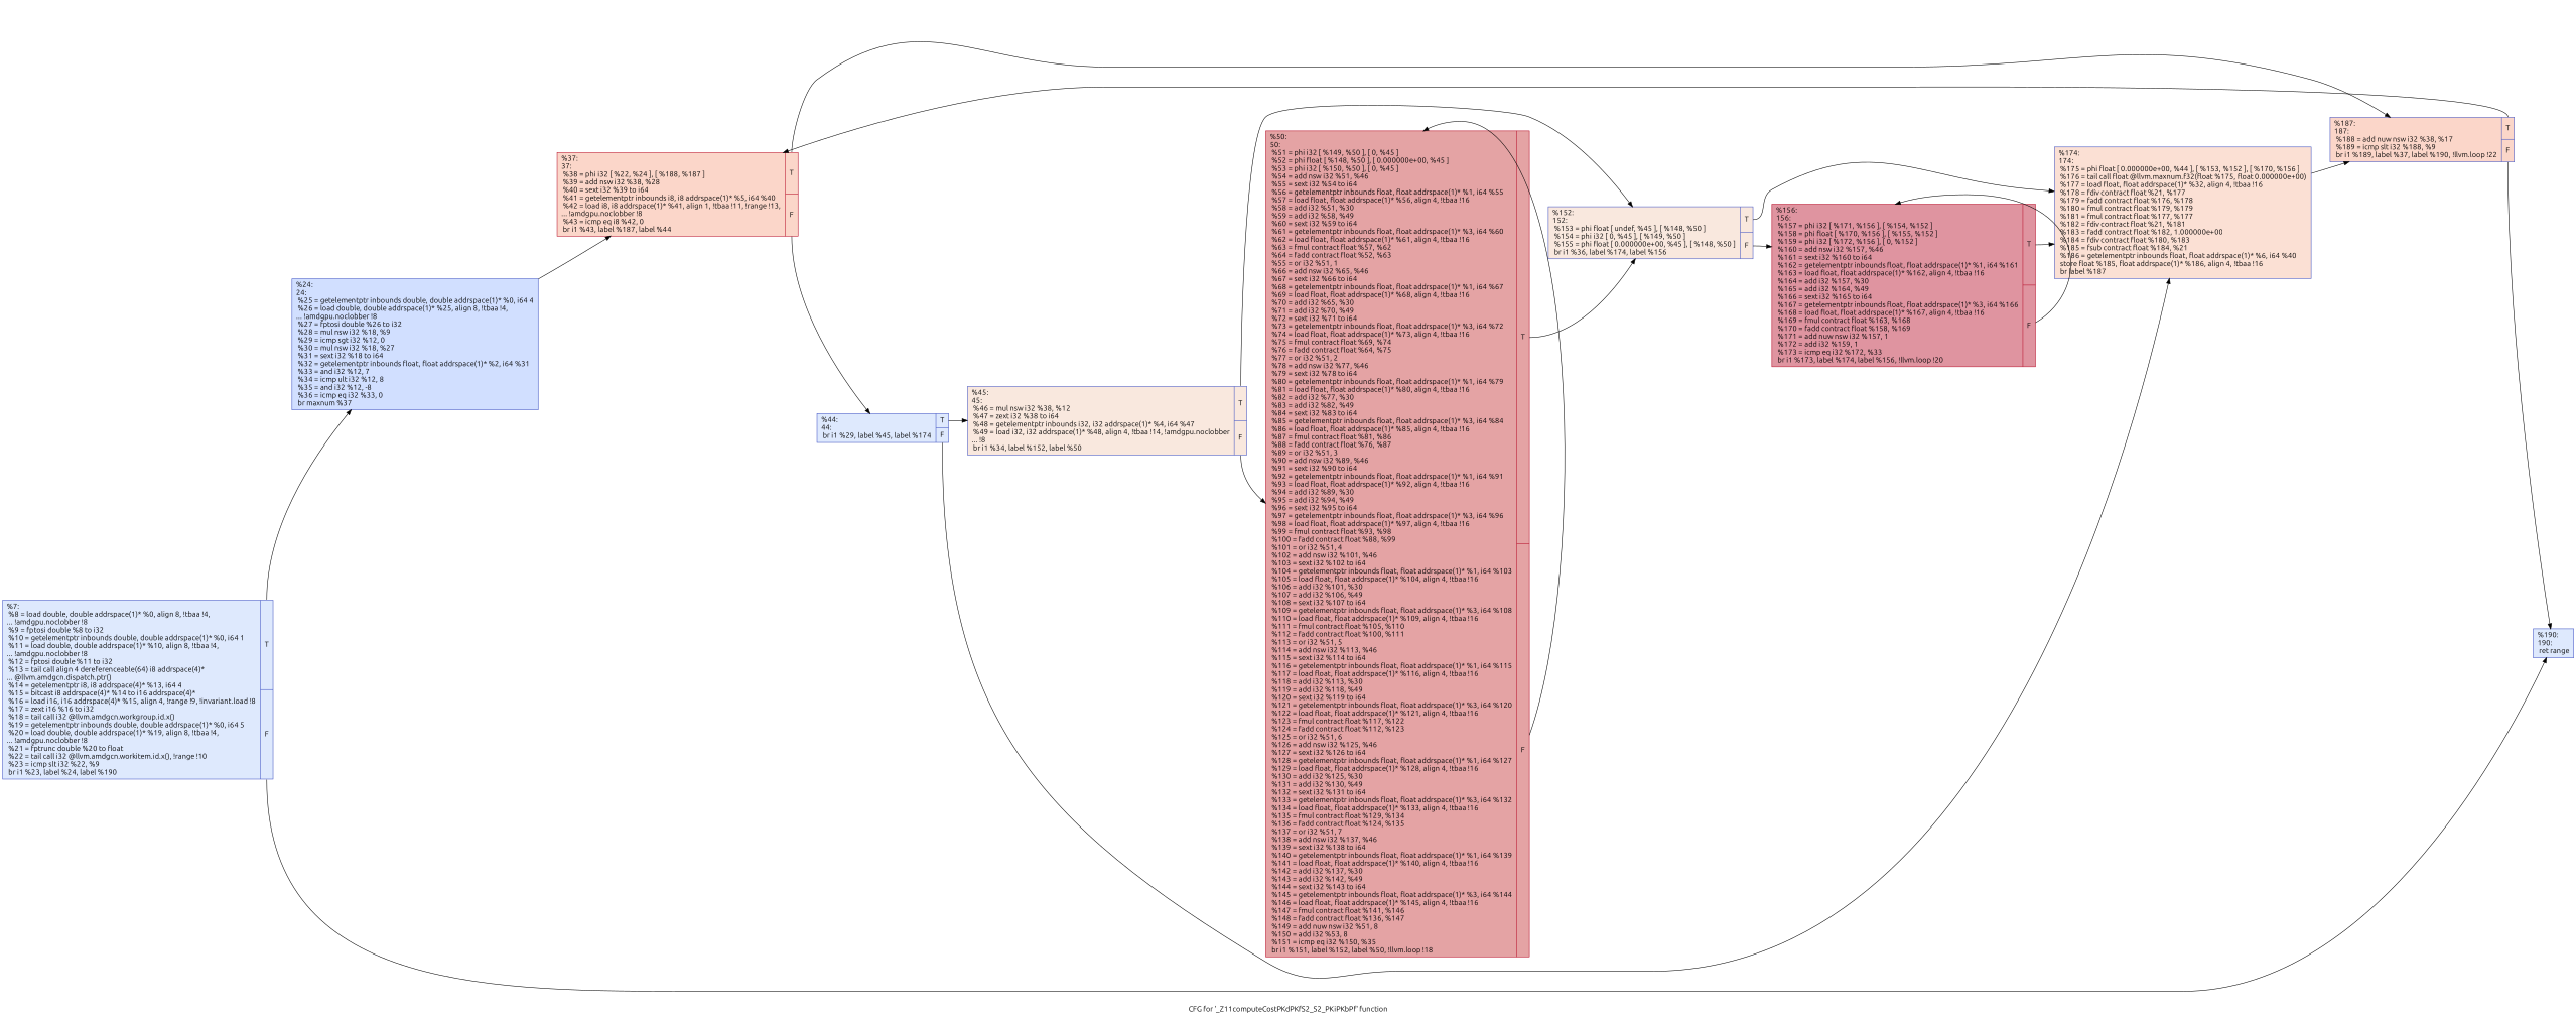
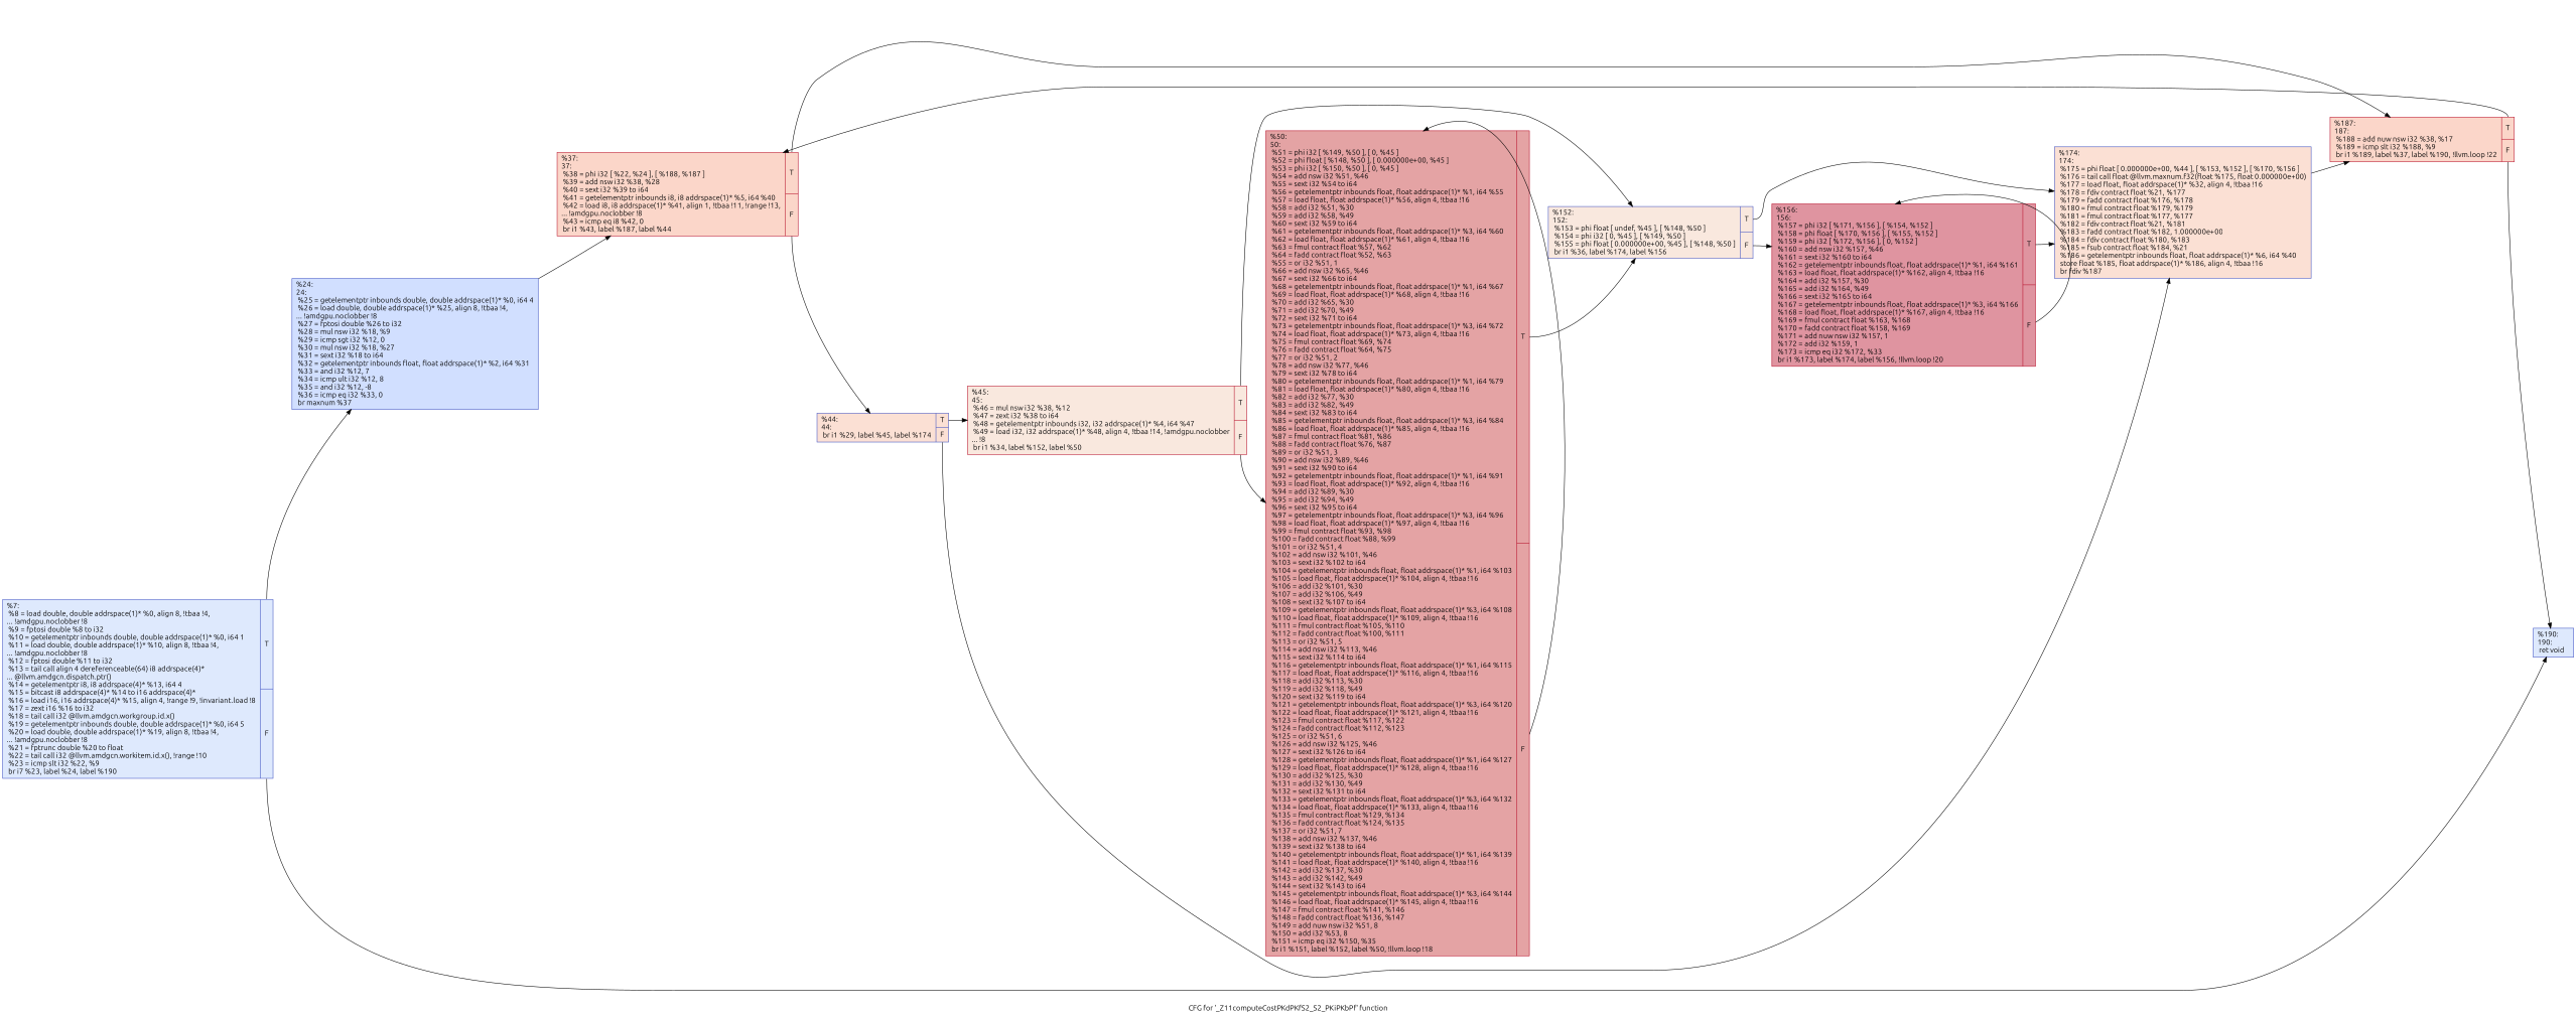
  digraph {
    fontname=Ubuntu
    label="CFG for '_Z11computeCostPKdPKfS2_S2_PKiPKbPf' function"
    rankdir=LR
    node [color="#3d50c3ff" fillcolor="#b5cdfa70" fontname=Ubuntu shape=record style=filled]
    edge [fontname=Ubuntu tailport=s0]
-   n1 [label="{%7:\l  %8 = load double, double addrspace(1)* %0, align 8, !tbaa !4,\l... !amdgpu.noclobber !8\l  %9 = fptosi double %8 to i32\l  %10 = getelementptr inbounds double, double addrspace(1)* %0, i64 1\l  %11 = load double, double addrspace(1)* %10, align 8, !tbaa !4,\l... !amdgpu.noclobber !8\l  %12 = fptosi double %11 to i32\l  %13 = tail call align 4 dereferenceable(64) i8 addrspace(4)*\l... @llvm.amdgcn.dispatch.ptr()\l  %14 = getelementptr i8, i8 addrspace(4)* %13, i64 4\l  %15 = bitcast i8 addrspace(4)* %14 to i16 addrspace(4)*\l  %16 = load i16, i16 addrspace(4)* %15, align 4, !range !9, !invariant.load !8\l  %17 = zext i16 %16 to i32\l  %18 = tail call i32 @llvm.amdgcn.workgroup.id.x()\l  %19 = getelementptr inbounds double, double addrspace(1)* %0, i64 5\l  %20 = load double, double addrspace(1)* %19, align 8, !tbaa !4,\l... !amdgpu.noclobber !8\l  %21 = fptrunc double %20 to float\l  %22 = tail call i32 @llvm.amdgcn.workitem.id.x(), !range !10\l  %23 = icmp slt i32 %22, %9\l  br i1 %23, label %24, label %190\l|{<s0>T|<s1>F}}"]
+   n1 [label="{%7:\l  %8 = load double, double addrspace(1)* %0, align 8, !tbaa !4,\l... !amdgpu.noclobber !8\l  %9 = fptosi double %8 to i32\l  %10 = getelementptr inbounds double, double addrspace(1)* %0, i64 1\l  %11 = load double, double addrspace(1)* %10, align 8, !tbaa !4,\l... !amdgpu.noclobber !8\l  %12 = fptosi double %11 to i32\l  %13 = tail call align 4 dereferenceable(64) i8 addrspace(4)*\l... @llvm.amdgcn.dispatch.ptr()\l  %14 = getelementptr i8, i8 addrspace(4)* %13, i64 4\l  %15 = bitcast i8 addrspace(4)* %14 to i16 addrspace(4)*\l  %16 = load i16, i16 addrspace(4)* %15, align 4, !range !9, !invariant.load !8\l  %17 = zext i16 %16 to i32\l  %18 = tail call i32 @llvm.amdgcn.workgroup.id.x()\l  %19 = getelementptr inbounds double, double addrspace(1)* %0, i64 5\l  %20 = load double, double addrspace(1)* %19, align 8, !tbaa !4,\l... !amdgpu.noclobber !8\l  %21 = fptrunc double %20 to float\l  %22 = tail call i32 @llvm.amdgcn.workitem.id.x(), !range !10\l  %23 = icmp slt i32 %22, %9\l  br i7 %23, label %24, label %190\l|{<s0>T|<s1>F}}"]
    n2 [fillcolor="#96b7ff70" label="{%24:\l24:                                               \l  %25 = getelementptr inbounds double, double addrspace(1)* %0, i64 4\l  %26 = load double, double addrspace(1)* %25, align 8, !tbaa !4,\l... !amdgpu.noclobber !8\l  %27 = fptosi double %26 to i32\l  %28 = mul nsw i32 %18, %9\l  %29 = icmp sgt i32 %12, 0\l  %30 = mul nsw i32 %18, %27\l  %31 = sext i32 %18 to i64\l  %32 = getelementptr inbounds float, float addrspace(1)* %2, i64 %31\l  %33 = and i32 %12, 7\l  %34 = icmp ult i32 %12, 8\l  %35 = and i32 %12, -8\l  %36 = icmp eq i32 %33, 0\l  br maxnum %37\l}"]
-   n3 [label="{%190:\l190:                                              \l  ret range\l}"]
+   n3 [label="{%190:\l190:                                              \l  ret void\l}"]
    n4 [color="#b70d28ff" fillcolor="#f6a38570" label="{%37:\l37:                                               \l  %38 = phi i32 [ %22, %24 ], [ %188, %187 ]\l  %39 = add nsw i32 %38, %28\l  %40 = sext i32 %39 to i64\l  %41 = getelementptr inbounds i8, i8 addrspace(1)* %5, i64 %40\l  %42 = load i8, i8 addrspace(1)* %41, align 1, !tbaa !11, !range !13,\l... !amdgpu.noclobber !8\l  %43 = icmp eq i8 %42, 0\l  br i1 %43, label %187, label %44\l|{<s0>T|<s1>F}}"]
-   n5 [fillcolor="#f6a38570" label="{%187:\l187:                                              \l  %188 = add nuw nsw i32 %38, %17\l  %189 = icmp slt i32 %188, %9\l  br i1 %189, label %37, label %190, !llvm.loop !22\l|{<s0>T|<s1>F}}"]
-   n6 [label="{%44:\l44:                                               \l  br i1 %29, label %45, label %174\l|{<s0>T|<s1>F}}"]
-   n7 [fillcolor="#f2cab570" label="{%45:\l45:                                               \l  %46 = mul nsw i32 %38, %12\l  %47 = zext i32 %38 to i64\l  %48 = getelementptr inbounds i32, i32 addrspace(1)* %4, i64 %47\l  %49 = load i32, i32 addrspace(1)* %48, align 4, !tbaa !14, !amdgpu.noclobber\l... !8\l  br i1 %34, label %152, label %50\l|{<s0>T|<s1>F}}"]
-   n8 [fillcolor="#f7b99e70" label="{%174:\l174:                                              \l  %175 = phi float [ 0.000000e+00, %44 ], [ %153, %152 ], [ %170, %156 ]\l  %176 = tail call float @llvm.maxnum.f32(float %175, float 0.000000e+00)\l  %177 = load float, float addrspace(1)* %32, align 4, !tbaa !16\l  %178 = fdiv contract float %21, %177\l  %179 = fadd contract float %176, %178\l  %180 = fmul contract float %179, %179\l  %181 = fmul contract float %177, %177\l  %182 = fdiv contract float %21, %181\l  %183 = fadd contract float %182, 1.000000e+00\l  %184 = fdiv contract float %180, %183\l  %185 = fsub contract float %184, %21\l  %186 = getelementptr inbounds float, float addrspace(1)* %6, i64 %40\l  store float %185, float addrspace(1)* %186, align 4, !tbaa !16\l  br label %187\l}"]
+   n5 [color="#b70d28ff" fillcolor="#f6a38570" label="{%187:\l187:                                              \l  %188 = add nuw nsw i32 %38, %17\l  %189 = icmp slt i32 %188, %9\l  br i1 %189, label %37, label %190, !llvm.loop !22\l|{<s0>T|<s1>F}}"]
+   n6 [fillcolor="#f7b99e70" label="{%44:\l44:                                               \l  br i1 %29, label %45, label %174\l|{<s0>T|<s1>F}}"]
+   n7 [color="#b70d28ff" fillcolor="#f2cab570" label="{%45:\l45:                                               \l  %46 = mul nsw i32 %38, %12\l  %47 = zext i32 %38 to i64\l  %48 = getelementptr inbounds i32, i32 addrspace(1)* %4, i64 %47\l  %49 = load i32, i32 addrspace(1)* %48, align 4, !tbaa !14, !amdgpu.noclobber\l... !8\l  br i1 %34, label %152, label %50\l|{<s0>T|<s1>F}}"]
+   n8 [fillcolor="#f7b99e70" label="{%174:\l174:                                              \l  %175 = phi float [ 0.000000e+00, %44 ], [ %153, %152 ], [ %170, %156 ]\l  %176 = tail call float @llvm.maxnum.f32(float %175, float 0.000000e+00)\l  %177 = load float, float addrspace(1)* %32, align 4, !tbaa !16\l  %178 = fdiv contract float %21, %177\l  %179 = fadd contract float %176, %178\l  %180 = fmul contract float %179, %179\l  %181 = fmul contract float %177, %177\l  %182 = fdiv contract float %21, %181\l  %183 = fadd contract float %182, 1.000000e+00\l  %184 = fdiv contract float %180, %183\l  %185 = fsub contract float %184, %21\l  %186 = getelementptr inbounds float, float addrspace(1)* %6, i64 %40\l  store float %185, float addrspace(1)* %186, align 4, !tbaa !16\l  br fdiv %187\l}"]
    n9 [fillcolor="#f2cab570" label="{%152:\l152:                                              \l  %153 = phi float [ undef, %45 ], [ %148, %50 ]\l  %154 = phi i32 [ 0, %45 ], [ %149, %50 ]\l  %155 = phi float [ 0.000000e+00, %45 ], [ %148, %50 ]\l  br i1 %36, label %174, label %156\l|{<s0>T|<s1>F}}"]
    n10 [color="#b70d28ff" fillcolor="#c32e3170" label="{%50:\l50:                                               \l  %51 = phi i32 [ %149, %50 ], [ 0, %45 ]\l  %52 = phi float [ %148, %50 ], [ 0.000000e+00, %45 ]\l  %53 = phi i32 [ %150, %50 ], [ 0, %45 ]\l  %54 = add nsw i32 %51, %46\l  %55 = sext i32 %54 to i64\l  %56 = getelementptr inbounds float, float addrspace(1)* %1, i64 %55\l  %57 = load float, float addrspace(1)* %56, align 4, !tbaa !16\l  %58 = add i32 %51, %30\l  %59 = add i32 %58, %49\l  %60 = sext i32 %59 to i64\l  %61 = getelementptr inbounds float, float addrspace(1)* %3, i64 %60\l  %62 = load float, float addrspace(1)* %61, align 4, !tbaa !16\l  %63 = fmul contract float %57, %62\l  %64 = fadd contract float %52, %63\l  %55 = or i32 %51, 1\l  %66 = add nsw i32 %65, %46\l  %67 = sext i32 %66 to i64\l  %68 = getelementptr inbounds float, float addrspace(1)* %1, i64 %67\l  %69 = load float, float addrspace(1)* %68, align 4, !tbaa !16\l  %70 = add i32 %65, %30\l  %71 = add i32 %70, %49\l  %72 = sext i32 %71 to i64\l  %73 = getelementptr inbounds float, float addrspace(1)* %3, i64 %72\l  %74 = load float, float addrspace(1)* %73, align 4, !tbaa !16\l  %75 = fmul contract float %69, %74\l  %76 = fadd contract float %64, %75\l  %77 = or i32 %51, 2\l  %78 = add nsw i32 %77, %46\l  %79 = sext i32 %78 to i64\l  %80 = getelementptr inbounds float, float addrspace(1)* %1, i64 %79\l  %81 = load float, float addrspace(1)* %80, align 4, !tbaa !16\l  %82 = add i32 %77, %30\l  %83 = add i32 %82, %49\l  %84 = sext i32 %83 to i64\l  %85 = getelementptr inbounds float, float addrspace(1)* %3, i64 %84\l  %86 = load float, float addrspace(1)* %85, align 4, !tbaa !16\l  %87 = fmul contract float %81, %86\l  %88 = fadd contract float %76, %87\l  %89 = or i32 %51, 3\l  %90 = add nsw i32 %89, %46\l  %91 = sext i32 %90 to i64\l  %92 = getelementptr inbounds float, float addrspace(1)* %1, i64 %91\l  %93 = load float, float addrspace(1)* %92, align 4, !tbaa !16\l  %94 = add i32 %89, %30\l  %95 = add i32 %94, %49\l  %96 = sext i32 %95 to i64\l  %97 = getelementptr inbounds float, float addrspace(1)* %3, i64 %96\l  %98 = load float, float addrspace(1)* %97, align 4, !tbaa !16\l  %99 = fmul contract float %93, %98\l  %100 = fadd contract float %88, %99\l  %101 = or i32 %51, 4\l  %102 = add nsw i32 %101, %46\l  %103 = sext i32 %102 to i64\l  %104 = getelementptr inbounds float, float addrspace(1)* %1, i64 %103\l  %105 = load float, float addrspace(1)* %104, align 4, !tbaa !16\l  %106 = add i32 %101, %30\l  %107 = add i32 %106, %49\l  %108 = sext i32 %107 to i64\l  %109 = getelementptr inbounds float, float addrspace(1)* %3, i64 %108\l  %110 = load float, float addrspace(1)* %109, align 4, !tbaa !16\l  %111 = fmul contract float %105, %110\l  %112 = fadd contract float %100, %111\l  %113 = or i32 %51, 5\l  %114 = add nsw i32 %113, %46\l  %115 = sext i32 %114 to i64\l  %116 = getelementptr inbounds float, float addrspace(1)* %1, i64 %115\l  %117 = load float, float addrspace(1)* %116, align 4, !tbaa !16\l  %118 = add i32 %113, %30\l  %119 = add i32 %118, %49\l  %120 = sext i32 %119 to i64\l  %121 = getelementptr inbounds float, float addrspace(1)* %3, i64 %120\l  %122 = load float, float addrspace(1)* %121, align 4, !tbaa !16\l  %123 = fmul contract float %117, %122\l  %124 = fadd contract float %112, %123\l  %125 = or i32 %51, 6\l  %126 = add nsw i32 %125, %46\l  %127 = sext i32 %126 to i64\l  %128 = getelementptr inbounds float, float addrspace(1)* %1, i64 %127\l  %129 = load float, float addrspace(1)* %128, align 4, !tbaa !16\l  %130 = add i32 %125, %30\l  %131 = add i32 %130, %49\l  %132 = sext i32 %131 to i64\l  %133 = getelementptr inbounds float, float addrspace(1)* %3, i64 %132\l  %134 = load float, float addrspace(1)* %133, align 4, !tbaa !16\l  %135 = fmul contract float %129, %134\l  %136 = fadd contract float %124, %135\l  %137 = or i32 %51, 7\l  %138 = add nsw i32 %137, %46\l  %139 = sext i32 %138 to i64\l  %140 = getelementptr inbounds float, float addrspace(1)* %1, i64 %139\l  %141 = load float, float addrspace(1)* %140, align 4, !tbaa !16\l  %142 = add i32 %137, %30\l  %143 = add i32 %142, %49\l  %144 = sext i32 %143 to i64\l  %145 = getelementptr inbounds float, float addrspace(1)* %3, i64 %144\l  %146 = load float, float addrspace(1)* %145, align 4, !tbaa !16\l  %147 = fmul contract float %141, %146\l  %148 = fadd contract float %136, %147\l  %149 = add nuw nsw i32 %51, 8\l  %150 = add i32 %53, 8\l  %151 = icmp eq i32 %150, %35\l  br i1 %151, label %152, label %50, !llvm.loop !18\l|{<s0>T|<s1>F}}"]
    n11 [color="#b70d28ff" fillcolor="#b70d2870" label="{%156:\l156:                                              \l  %157 = phi i32 [ %171, %156 ], [ %154, %152 ]\l  %158 = phi float [ %170, %156 ], [ %155, %152 ]\l  %159 = phi i32 [ %172, %156 ], [ 0, %152 ]\l  %160 = add nsw i32 %157, %46\l  %161 = sext i32 %160 to i64\l  %162 = getelementptr inbounds float, float addrspace(1)* %1, i64 %161\l  %163 = load float, float addrspace(1)* %162, align 4, !tbaa !16\l  %164 = add i32 %157, %30\l  %165 = add i32 %164, %49\l  %166 = sext i32 %165 to i64\l  %167 = getelementptr inbounds float, float addrspace(1)* %3, i64 %166\l  %168 = load float, float addrspace(1)* %167, align 4, !tbaa !16\l  %169 = fmul contract float %163, %168\l  %170 = fadd contract float %158, %169\l  %171 = add nuw nsw i32 %157, 1\l  %172 = add i32 %159, 1\l  %173 = icmp eq i32 %172, %33\l  br i1 %173, label %174, label %156, !llvm.loop !20\l|{<s0>T|<s1>F}}"]
    n1 -> n2
    n1 -> n3 [tailport=s1]
    n2 -> n4
    n4 -> n5
    n4 -> n6 [tailport=s1]
    n5 -> n3 [tailport=s1]
    n5 -> n4
    n6 -> n7
    n6 -> n8 [tailport=s1]
    n7 -> n9
    n7 -> n10 [tailport=s1]
    n8 -> n5
    n9 -> n8
    n9 -> n11 [tailport=s1]
    n10 -> n9
    n10 -> n10 [tailport=s1]
    n11 -> n8
    n11 -> n11 [tailport=s1]
  }
